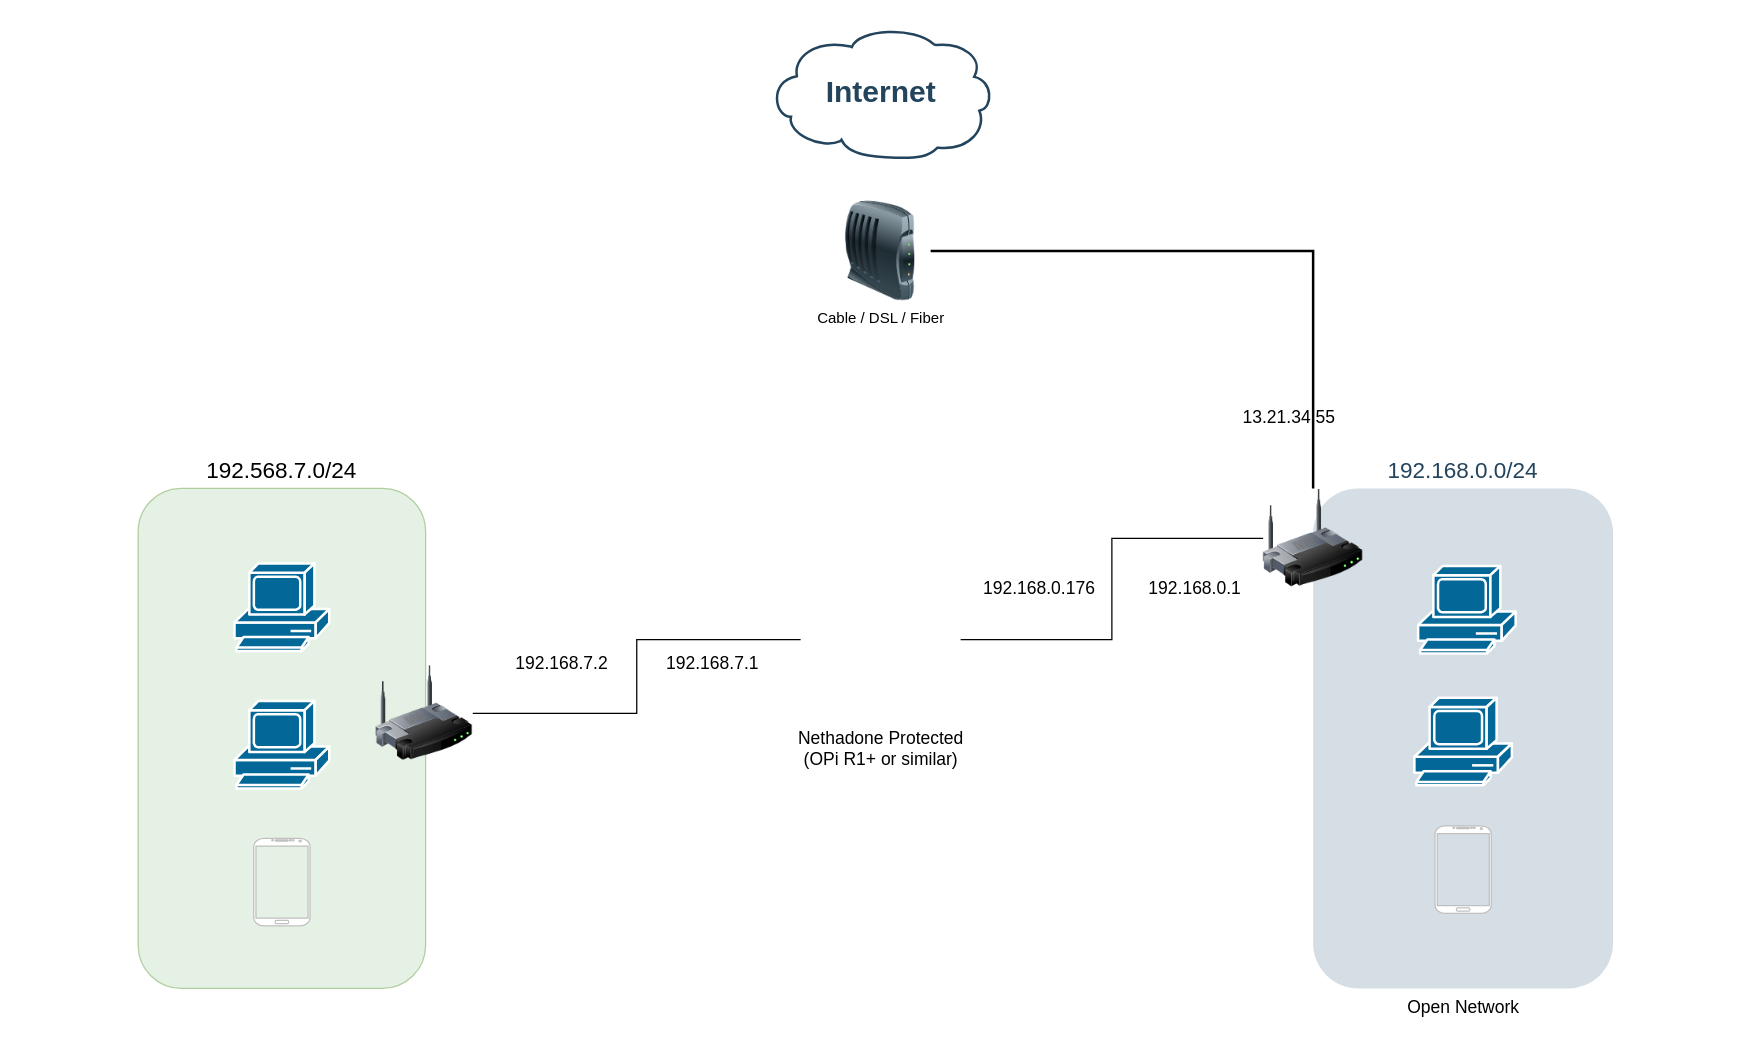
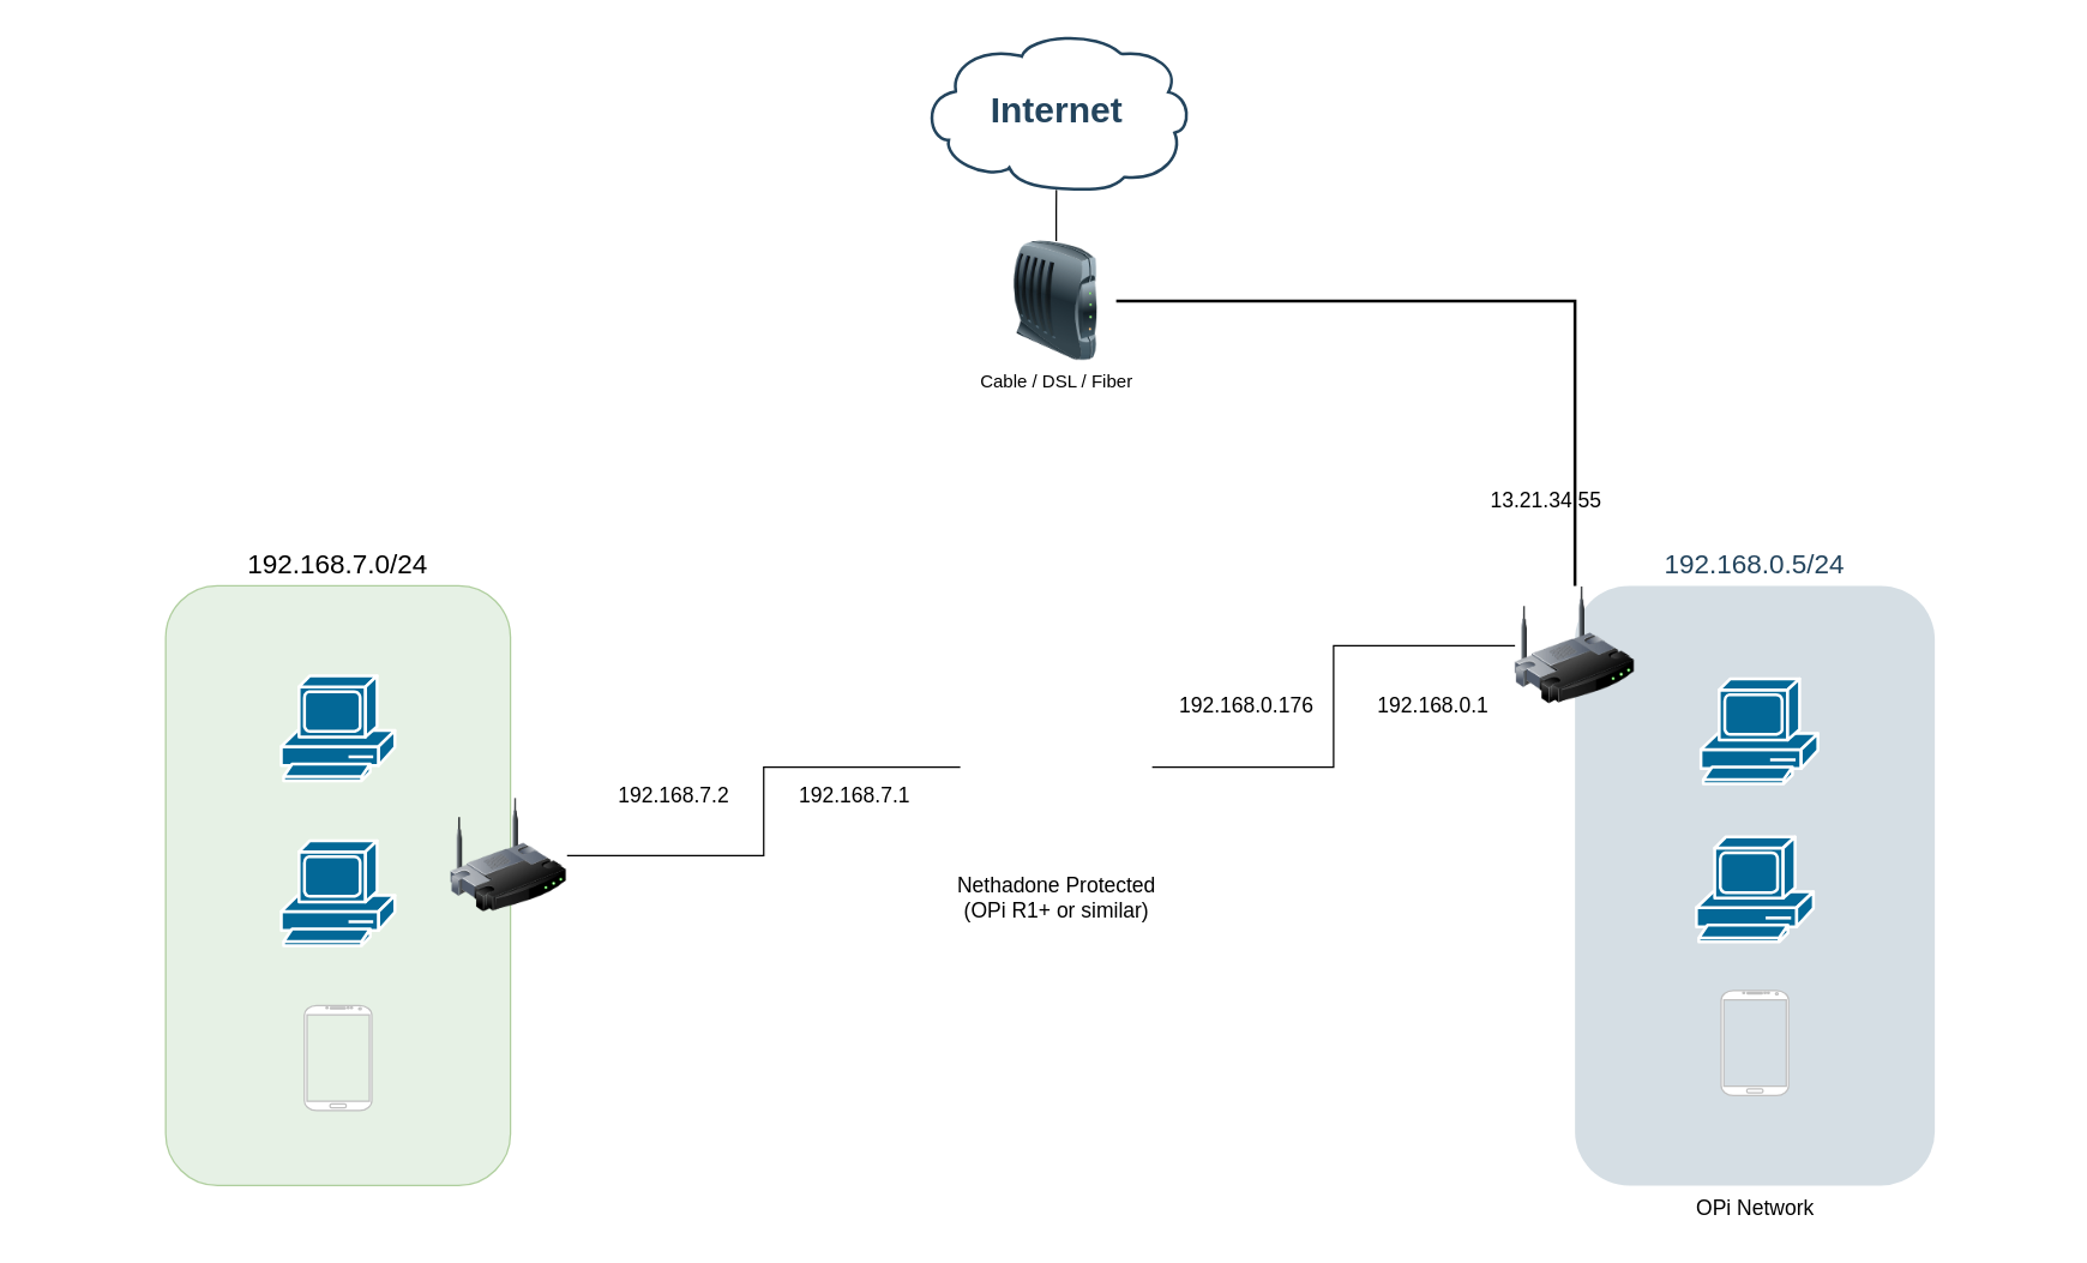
  <mxCell id="0" />
  <mxCell id="1" parent="0" />
  <mxCell id="2" value="&lt;div style=&quot;font-size: 14px;&quot;&gt;&lt;br style=&quot;font-size: 14px;&quot;&gt;&lt;/div&gt;&lt;div style=&quot;font-size: 14px;&quot;&gt;&lt;br style=&quot;font-size: 14px;&quot;&gt;&lt;/div&gt;&lt;div style=&quot;font-size: 14px;&quot;&gt;&lt;br style=&quot;font-size: 14px;&quot;&gt;&lt;/div&gt;&lt;div style=&quot;font-size: 14px;&quot;&gt;&lt;br style=&quot;font-size: 14px;&quot;&gt;&lt;/div&gt;&lt;div style=&quot;font-size: 14px;&quot;&gt;&lt;br style=&quot;font-size: 14px;&quot;&gt;&lt;/div&gt;&lt;div style=&quot;font-size: 14px;&quot;&gt;&lt;br style=&quot;font-size: 14px;&quot;&gt;&lt;/div&gt;&lt;div style=&quot;font-size: 14px;&quot;&gt;&lt;br&gt;&lt;/div&gt;13.21.34.55" style="edgeStyle=orthogonalEdgeStyle;rounded=0;orthogonalLoop=1;jettySize=auto;html=1;strokeWidth=2;endArrow=none;endFill=0;entryX=0.5;entryY=0;entryDx=0;entryDy=0;labelPosition=right;verticalLabelPosition=bottom;align=left;verticalAlign=top;labelBackgroundColor=none;fontSize=14;" parent="1" source="7" target="13" edge="1"><mxGeometry relative="1" as="geometry"><mxPoint x="728.98" y="245" as="sourcePoint" /></mxGeometry></mxCell>
  <mxCell id="3" value="&lt;div&gt;192.168.7.2&amp;nbsp; &amp;nbsp; &amp;nbsp; &amp;nbsp; &amp;nbsp; &amp;nbsp; 192.168.7.1&lt;br&gt;&lt;/div&gt;" style="edgeStyle=orthogonalEdgeStyle;rounded=0;orthogonalLoop=1;jettySize=auto;html=1;exitX=0;exitY=0.5;exitDx=0;exitDy=0;fontSize=14;labelPosition=center;verticalLabelPosition=top;align=center;verticalAlign=bottom;strokeColor=default;startArrow=none;startFill=0;endArrow=none;endFill=0;labelBackgroundColor=none;" parent="1" source="4" target="16" edge="1"><mxGeometry relative="1" as="geometry" /></mxCell>
  <mxCell id="4" value="&lt;div style=&quot;font-size: 14px;&quot;&gt;&lt;font style=&quot;font-size: 14px;&quot;&gt;Nethadone Protected&lt;/font&gt;&lt;/div&gt;&lt;div style=&quot;font-size: 14px;&quot;&gt;&lt;font style=&quot;font-size: 14px;&quot;&gt;(OPi R1+ or similar)&lt;/font&gt;&lt;/div&gt;" style="shape=image;html=1;verticalAlign=top;verticalLabelPosition=bottom;labelBackgroundColor=none;imageAspect=0;aspect=fixed;image=https://cdn2.iconfinder.com/data/icons/crystalproject/128x128/apps/hardware.png" parent="1" vertex="1"><mxGeometry x="640" y="447" width="128" height="128" as="geometry" /></mxCell>
  <mxCell id="5" value="&lt;font style=&quot;font-size: 14px;&quot;&gt;192.168.0.176&amp;nbsp; &amp;nbsp; &amp;nbsp; &amp;nbsp; &amp;nbsp; &amp;nbsp;192.168.0.1&lt;/font&gt;" style="edgeStyle=orthogonalEdgeStyle;rounded=0;orthogonalLoop=1;jettySize=auto;html=1;entryX=0;entryY=0.5;entryDx=0;entryDy=0;exitX=1;exitY=0.5;exitDx=0;exitDy=0;endArrow=none;endFill=0;labelBackgroundColor=none;" parent="1" source="4" target="13" edge="1"><mxGeometry relative="1" as="geometry" /></mxCell>
+ <mxCell id="6" style="edgeStyle=orthogonalEdgeStyle;rounded=0;orthogonalLoop=1;jettySize=auto;html=1;endArrow=none;endFill=0;" edge="1" parent="1" source="7" target="20"><mxGeometry relative="1" as="geometry" /></mxCell>
  <mxCell id="7" value="Cable / DSL / Fiber" style="image;html=1;image=img/lib/clip_art/networking/Modem_128x128.png;labelBackgroundColor=none;" vertex="1" parent="1"><mxGeometry x="664" y="160" width="80" height="80" as="geometry" /></mxCell>
  <mxCell id="8" value="" style="group;labelPosition=center;verticalLabelPosition=top;align=center;verticalAlign=bottom;" vertex="1" connectable="0" parent="1"><mxGeometry x="1030" y="390" width="340" height="405" as="geometry" /></mxCell>
- <mxCell id="9" value="&lt;div style=&quot;font-size: 18px;&quot;&gt;192.168.0.0/24&lt;/div&gt;" style="rounded=1;whiteSpace=wrap;html=1;strokeColor=none;fillColor=#BAC8D3;fontSize=18;fontColor=#23445D;align=center;opacity=60;labelPosition=center;verticalLabelPosition=top;verticalAlign=bottom;" parent="8" vertex="1"><mxGeometry x="20" width="240" height="400" as="geometry" /></mxCell>
+ <mxCell id="9" value="&lt;div style=&quot;font-size: 18px;&quot;&gt;192.168.0.5/24&lt;/div&gt;" style="rounded=1;whiteSpace=wrap;html=1;strokeColor=none;fillColor=#BAC8D3;fontSize=18;fontColor=#23445D;align=center;opacity=60;labelPosition=center;verticalLabelPosition=top;verticalAlign=bottom;" parent="8" vertex="1"><mxGeometry x="20" width="240" height="400" as="geometry" /></mxCell>
  <mxCell id="10" value="" style="shape=mxgraph.cisco.computers_and_peripherals.pc;sketch=0;html=1;pointerEvents=1;dashed=0;fillColor=#036897;strokeColor=#ffffff;strokeWidth=2;verticalLabelPosition=bottom;verticalAlign=top;align=center;outlineConnect=0;" parent="8" vertex="1"><mxGeometry x="104" y="62" width="78" height="70" as="geometry" /></mxCell>
  <mxCell id="11" value="" style="shape=mxgraph.cisco.computers_and_peripherals.pc;sketch=0;html=1;pointerEvents=1;dashed=0;fillColor=#036897;strokeColor=#ffffff;strokeWidth=2;verticalLabelPosition=bottom;verticalAlign=top;align=center;outlineConnect=0;" parent="8" vertex="1"><mxGeometry x="101" y="167.5" width="78" height="70" as="geometry" /></mxCell>
  <mxCell id="12" value="" style="verticalLabelPosition=bottom;verticalAlign=top;html=1;shadow=0;dashed=0;strokeWidth=1;shape=mxgraph.android.phone2;strokeColor=#c0c0c0;" vertex="1" parent="8"><mxGeometry x="117.5" y="270" width="45" height="70" as="geometry" /></mxCell>
  <mxCell id="13" value="" style="image;html=1;image=img/lib/clip_art/networking/Wireless_Router_128x128.png" parent="8" vertex="1"><mxGeometry x="-20" width="80" height="80" as="geometry" /></mxCell>
  <mxCell id="14" value="" style="group" vertex="1" connectable="0" parent="1"><mxGeometry x="20" y="390" width="340" height="400" as="geometry" /></mxCell>
- <mxCell id="15" value="&lt;div style=&quot;font-size: 18px;&quot;&gt;&lt;span style=&quot;background-color: initial; font-size: 18px;&quot;&gt;192.568.7.0/24&lt;/span&gt;&lt;br style=&quot;font-size: 18px;&quot;&gt;&lt;/div&gt;" style="rounded=1;whiteSpace=wrap;html=1;strokeColor=#82b366;fillColor=#d5e8d4;fontSize=18;align=center;opacity=60;labelPosition=center;verticalLabelPosition=top;verticalAlign=bottom;" parent="14" vertex="1"><mxGeometry x="90" width="230" height="400" as="geometry" /></mxCell>
+ <mxCell id="15" value="&lt;div style=&quot;font-size: 18px;&quot;&gt;&lt;span style=&quot;background-color: initial; font-size: 18px;&quot;&gt;192.168.7.0/24&lt;/span&gt;&lt;br style=&quot;font-size: 18px;&quot;&gt;&lt;/div&gt;" style="rounded=1;whiteSpace=wrap;html=1;strokeColor=#82b366;fillColor=#d5e8d4;fontSize=18;align=center;opacity=60;labelPosition=center;verticalLabelPosition=top;verticalAlign=bottom;" parent="14" vertex="1"><mxGeometry x="90" width="230" height="400" as="geometry" /></mxCell>
  <mxCell id="16" value="" style="image;html=1;image=img/lib/clip_art/networking/Wireless_Router_128x128.png" parent="14" vertex="1"><mxGeometry x="280.003" y="140" width="77.714" height="80" as="geometry" /></mxCell>
  <mxCell id="17" value="" style="shape=mxgraph.cisco.computers_and_peripherals.pc;sketch=0;html=1;pointerEvents=1;dashed=0;fillColor=#036897;strokeColor=#ffffff;strokeWidth=2;verticalLabelPosition=bottom;verticalAlign=top;align=center;outlineConnect=0;" parent="14" vertex="1"><mxGeometry x="167.113" y="60" width="75.771" height="70" as="geometry" /></mxCell>
  <mxCell id="18" value="" style="shape=mxgraph.cisco.computers_and_peripherals.pc;sketch=0;html=1;pointerEvents=1;dashed=0;fillColor=#036897;strokeColor=#ffffff;strokeWidth=2;verticalLabelPosition=bottom;verticalAlign=top;align=center;outlineConnect=0;" parent="14" vertex="1"><mxGeometry x="167.116" y="170" width="75.771" height="70" as="geometry" /></mxCell>
  <mxCell id="19" value="" style="verticalLabelPosition=bottom;verticalAlign=top;html=1;shadow=0;dashed=0;strokeWidth=1;shape=mxgraph.android.phone2;strokeColor=#c0c0c0;" vertex="1" parent="14"><mxGeometry x="182.5" y="280" width="45" height="70" as="geometry" /></mxCell>
  <mxCell id="20" value="Internet" style="shape=mxgraph.cisco.storage.cloud;html=1;dashed=0;strokeColor=#23445D;fillColor=#ffffff;strokeWidth=2;fontFamily=Helvetica;fontSize=24;fontColor=#23445D;align=center;fontStyle=1" parent="1" vertex="1"><mxGeometry x="613.66" y="20" width="180.686" height="106" as="geometry" /></mxCell>
- <mxCell id="21" value="Open Network" style="text;html=1;align=center;verticalAlign=middle;resizable=0;points=[];autosize=1;strokeColor=none;fillColor=none;fontSize=14;" vertex="1" parent="1"><mxGeometry x="1115" y="790" width="110" height="30" as="geometry" /></mxCell>
+ <mxCell id="21" value="OPi Network" style="text;html=1;align=center;verticalAlign=middle;resizable=0;points=[];autosize=1;strokeColor=none;fillColor=none;fontSize=14;" vertex="1" parent="1"><mxGeometry x="1115" y="790" width="110" height="30" as="geometry" /></mxCell>
